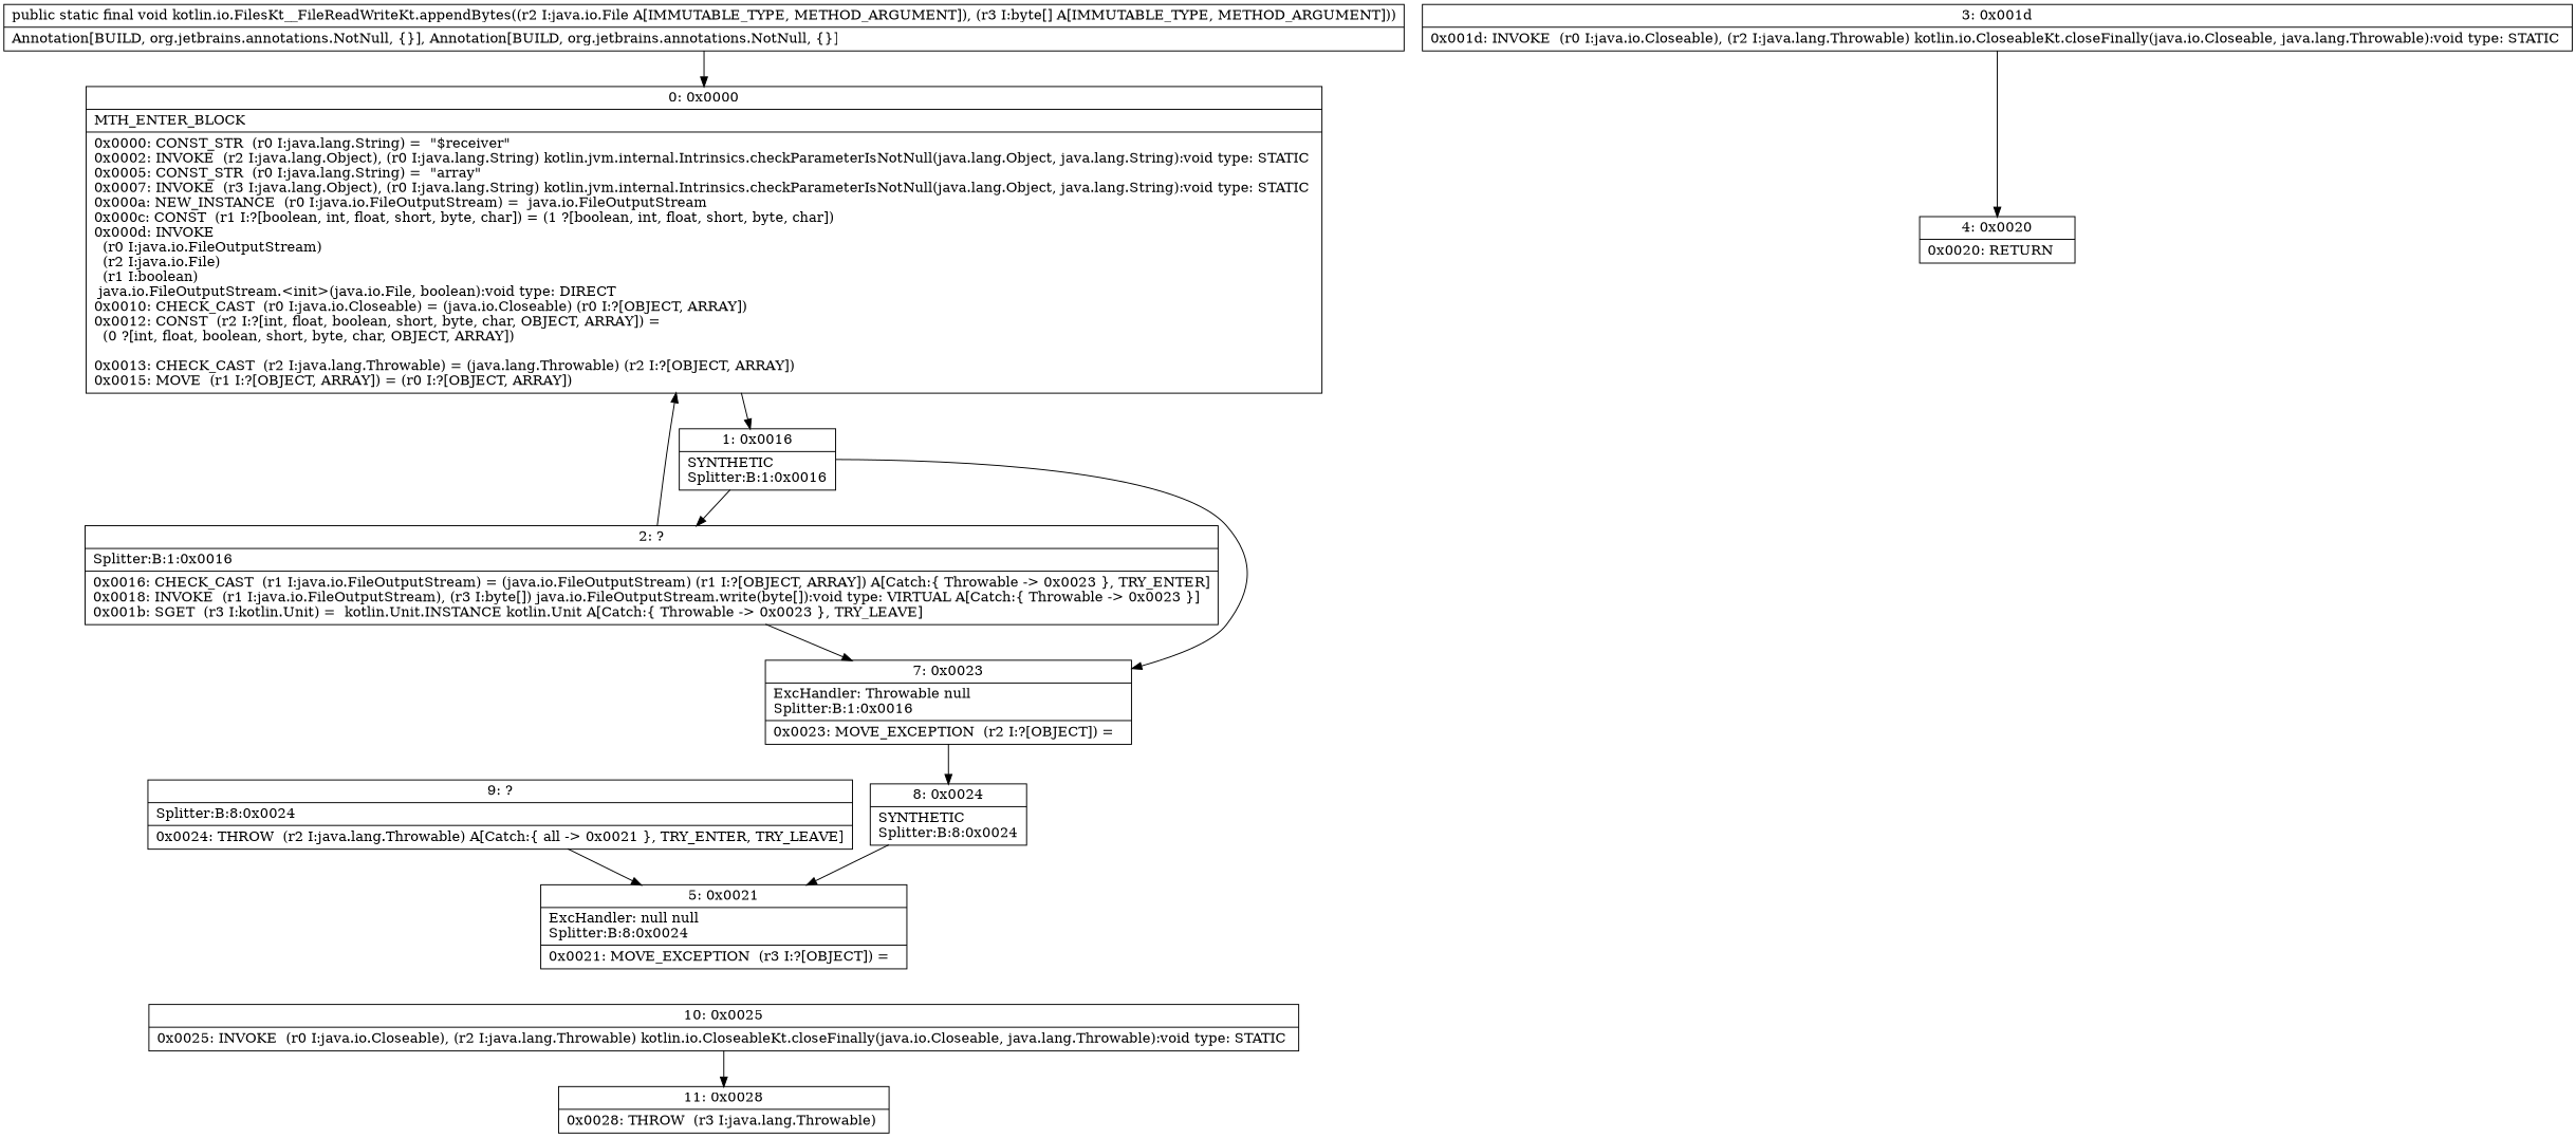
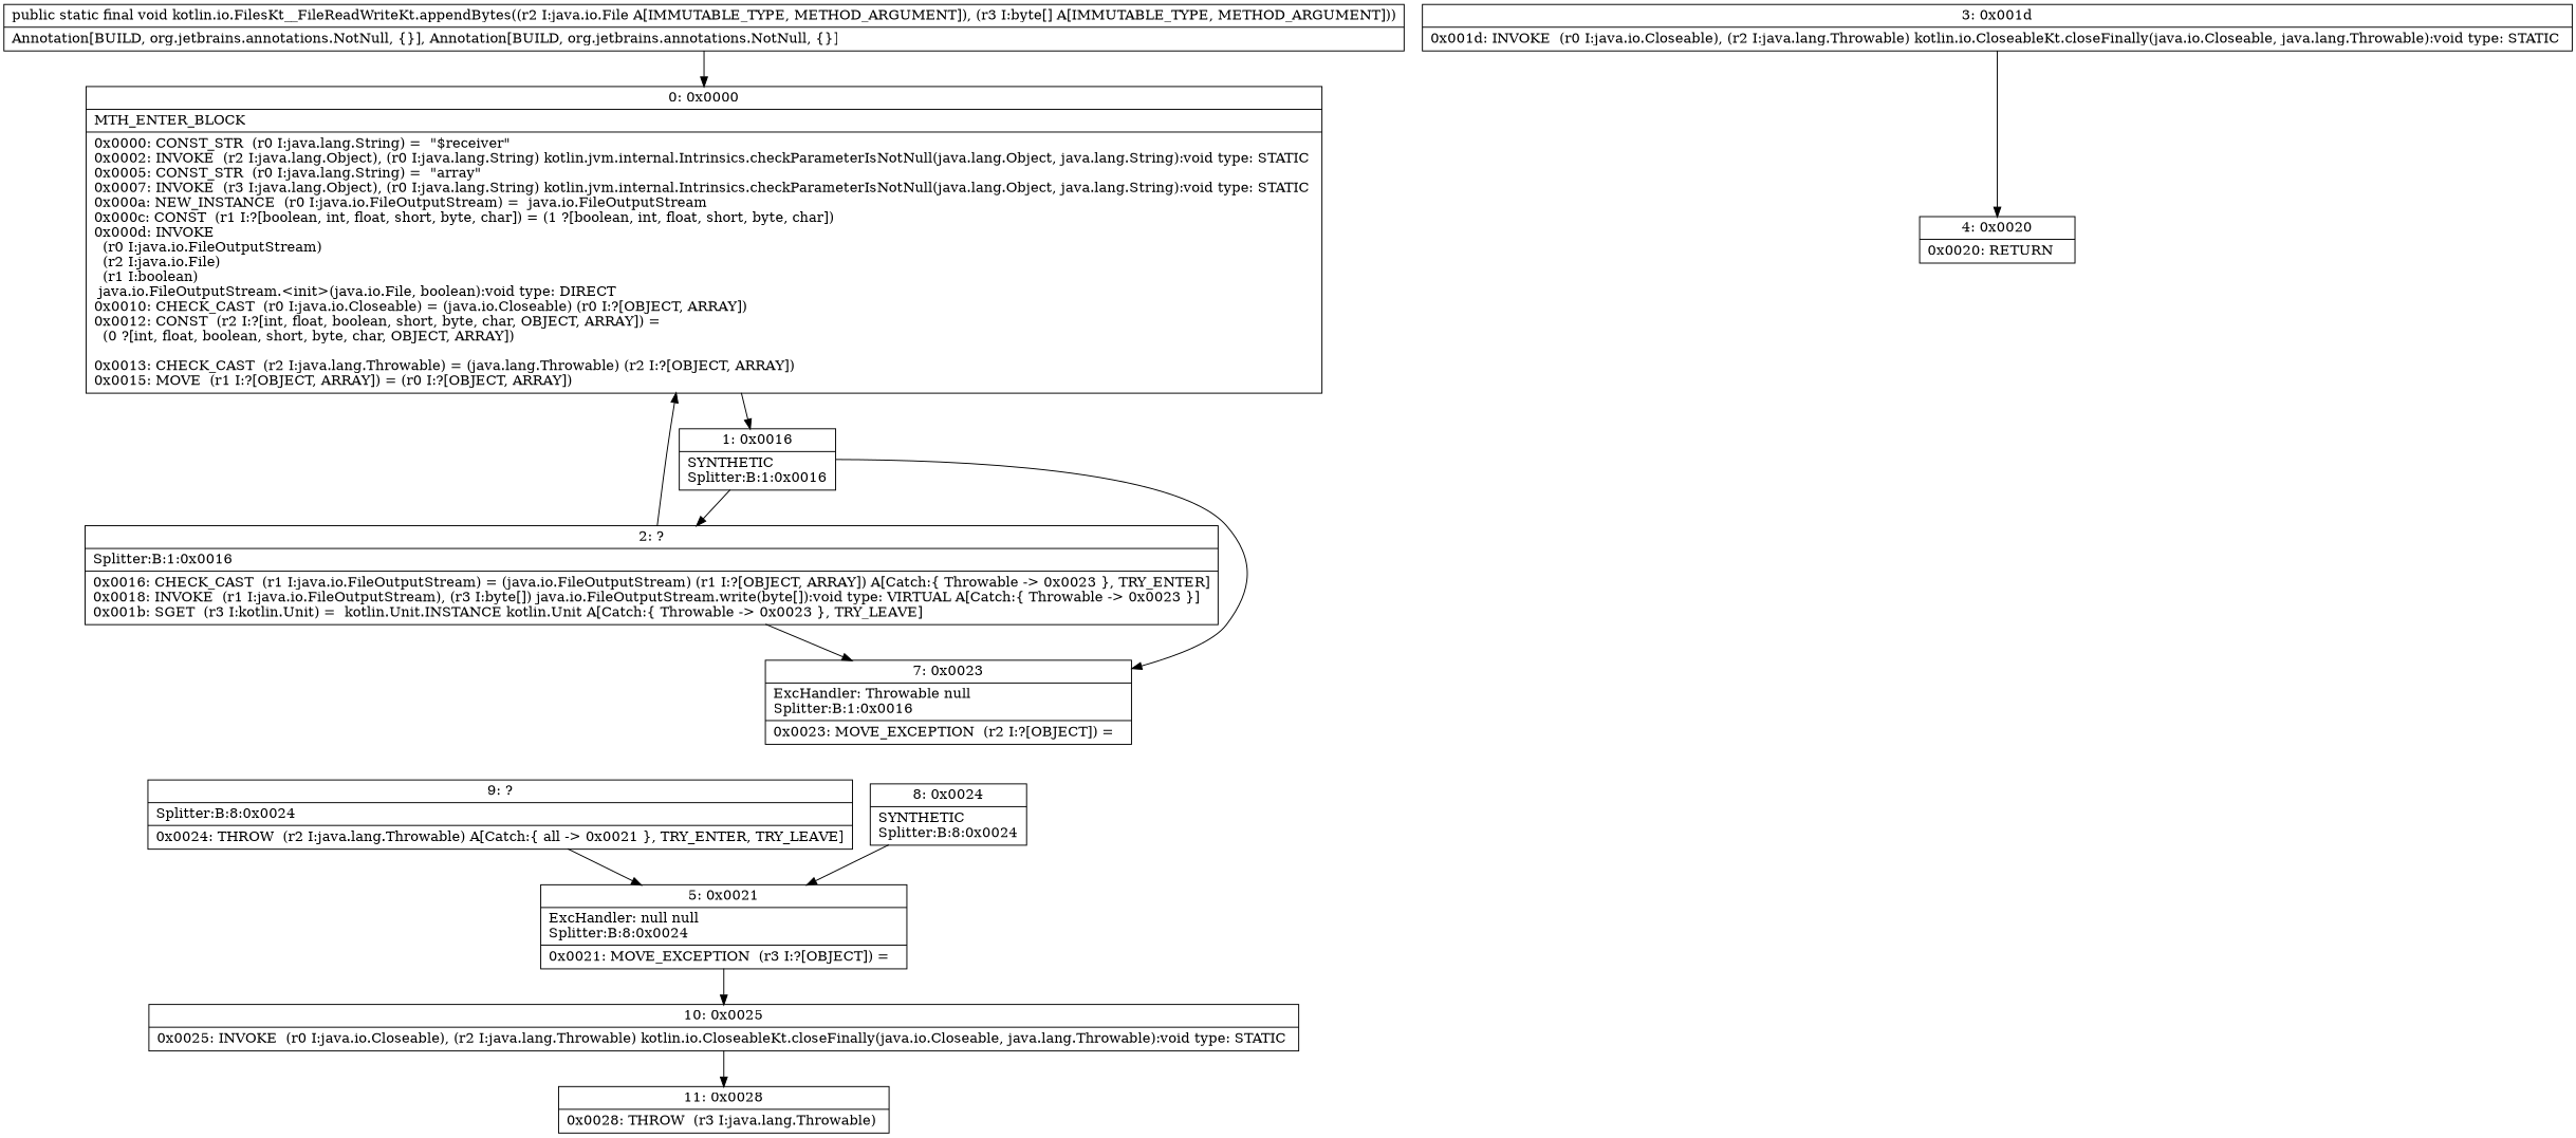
  digraph {
    node [shape=record]
    n1 [label="{0\:\ 0x0000|MTH_ENTER_BLOCK\l|0x0000: CONST_STR  (r0 I:java.lang.String) =  \"$receiver\" \l0x0002: INVOKE  (r2 I:java.lang.Object), (r0 I:java.lang.String) kotlin.jvm.internal.Intrinsics.checkParameterIsNotNull(java.lang.Object, java.lang.String):void type: STATIC \l0x0005: CONST_STR  (r0 I:java.lang.String) =  \"array\" \l0x0007: INVOKE  (r3 I:java.lang.Object), (r0 I:java.lang.String) kotlin.jvm.internal.Intrinsics.checkParameterIsNotNull(java.lang.Object, java.lang.String):void type: STATIC \l0x000a: NEW_INSTANCE  (r0 I:java.io.FileOutputStream) =  java.io.FileOutputStream \l0x000c: CONST  (r1 I:?[boolean, int, float, short, byte, char]) = (1 ?[boolean, int, float, short, byte, char]) \l0x000d: INVOKE  \l  (r0 I:java.io.FileOutputStream)\l  (r2 I:java.io.File)\l  (r1 I:boolean)\l java.io.FileOutputStream.\<init\>(java.io.File, boolean):void type: DIRECT \l0x0010: CHECK_CAST  (r0 I:java.io.Closeable) = (java.io.Closeable) (r0 I:?[OBJECT, ARRAY]) \l0x0012: CONST  (r2 I:?[int, float, boolean, short, byte, char, OBJECT, ARRAY]) = \l  (0 ?[int, float, boolean, short, byte, char, OBJECT, ARRAY])\l \l0x0013: CHECK_CAST  (r2 I:java.lang.Throwable) = (java.lang.Throwable) (r2 I:?[OBJECT, ARRAY]) \l0x0015: MOVE  (r1 I:?[OBJECT, ARRAY]) = (r0 I:?[OBJECT, ARRAY]) \l}"]
    n2 [label="{1\:\ 0x0016|SYNTHETIC\lSplitter:B:1:0x0016\l}"]
    n3 [label="{2\:\ ?|Splitter:B:1:0x0016\l|0x0016: CHECK_CAST  (r1 I:java.io.FileOutputStream) = (java.io.FileOutputStream) (r1 I:?[OBJECT, ARRAY]) A[Catch:\{ Throwable \-\> 0x0023 \}, TRY_ENTER]\l0x0018: INVOKE  (r1 I:java.io.FileOutputStream), (r3 I:byte[]) java.io.FileOutputStream.write(byte[]):void type: VIRTUAL A[Catch:\{ Throwable \-\> 0x0023 \}]\l0x001b: SGET  (r3 I:kotlin.Unit) =  kotlin.Unit.INSTANCE kotlin.Unit A[Catch:\{ Throwable \-\> 0x0023 \}, TRY_LEAVE]\l}"]
    n4 [label="{7\:\ 0x0023|ExcHandler: Throwable null\lSplitter:B:1:0x0016\l|0x0023: MOVE_EXCEPTION  (r2 I:?[OBJECT]) =  \l}"]
    n5 [label="{8\:\ 0x0024|SYNTHETIC\lSplitter:B:8:0x0024\l}"]
    n6 [label="{3\:\ 0x001d|0x001d: INVOKE  (r0 I:java.io.Closeable), (r2 I:java.lang.Throwable) kotlin.io.CloseableKt.closeFinally(java.io.Closeable, java.lang.Throwable):void type: STATIC \l}"]
    n7 [label="{4\:\ 0x0020|0x0020: RETURN   \l}"]
    n8 [label="{5\:\ 0x0021|ExcHandler: null null\lSplitter:B:8:0x0024\l|0x0021: MOVE_EXCEPTION  (r3 I:?[OBJECT]) =  \l}"]
    n9 [label="{10\:\ 0x0025|0x0025: INVOKE  (r0 I:java.io.Closeable), (r2 I:java.lang.Throwable) kotlin.io.CloseableKt.closeFinally(java.io.Closeable, java.lang.Throwable):void type: STATIC \l}"]
    n10 [label="{11\:\ 0x0028|0x0028: THROW  (r3 I:java.lang.Throwable) \l}"]
    n11 [label="{9\:\ ?|Splitter:B:8:0x0024\l|0x0024: THROW  (r2 I:java.lang.Throwable) A[Catch:\{ all \-\> 0x0021 \}, TRY_ENTER, TRY_LEAVE]\l}"]
    n12 [label="{public static final void kotlin.io.FilesKt__FileReadWriteKt.appendBytes((r2 I:java.io.File A[IMMUTABLE_TYPE, METHOD_ARGUMENT]), (r3 I:byte[] A[IMMUTABLE_TYPE, METHOD_ARGUMENT]))  | Annotation[BUILD, org.jetbrains.annotations.NotNull, \{\}], Annotation[BUILD, org.jetbrains.annotations.NotNull, \{\}]\l}"]
    n1 -> n2
    n2 -> n3
    n2 -> n4
    n3 -> n1
    n3 -> n4
-   n4 -> n5
    n5 -> n8
    n6 -> n7
+   n8 -> n9
    n9 -> n10
    n11 -> n8
    n12 -> n1
  }
